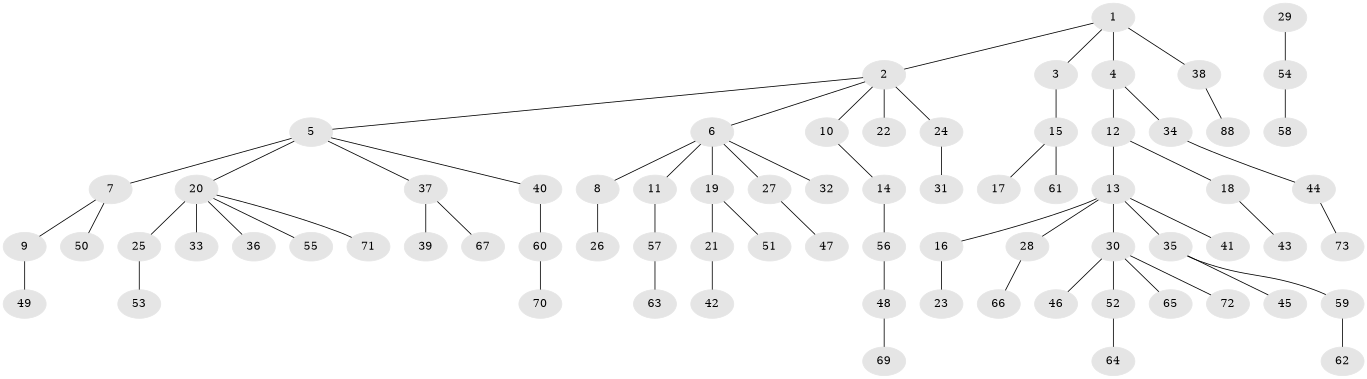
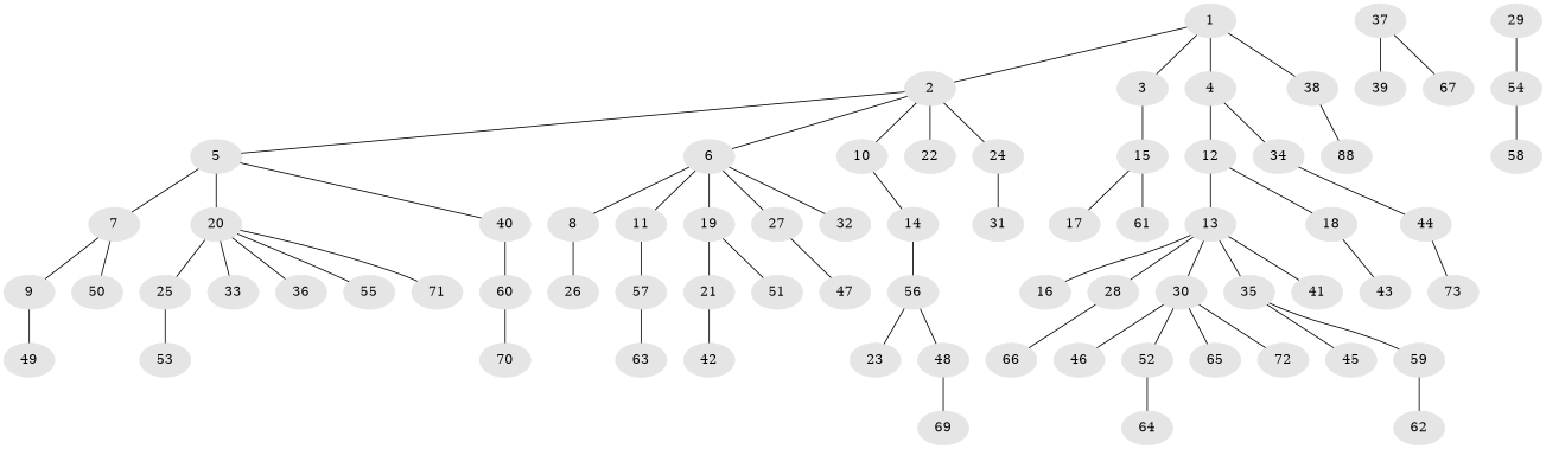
  graph {
    node [color=gray90 style=filled]
    edge [weight=1.0]
    1
    2
    3
    4
    38
    5
    6
    10
    22
    24
    15
    12
    34
    n14 [label=88]
    7
    20
    37
    40
    8
    11
    19
    27
    32
    14
    31
    17
    61
    13
    18
    44
    9
    50
    25
    33
    36
    55
    71
    39
    67
    60
    26
    57
    21
    51
    47
    49
    56
    29
    54
    63
    16
    28
    30
    35
    41
    43
    23
    66
    46
    52
    65
    72
    45
    59
    48
    42
    53
    69
    58
    64
    73
    62
    70
    1 -- 2
    1 -- 3
    1 -- 4 [weight=4.0]
    1 -- 38
    2 -- 5
    2 -- 6
    2 -- 10
    2 -- 22 [weight=3.0]
    2 -- 24
    3 -- 15
    4 -- 12
    4 -- 34
    38 -- n14
    5 -- 7 [weight=2.0]
    5 -- 20
-   5 -- 37
    5 -- 40
    6 -- 8
    6 -- 11
    6 -- 19 [weight=3.0]
    6 -- 27
    6 -- 32
    10 -- 14
    24 -- 31 [weight=2.0]
    15 -- 17
    15 -- 61
    12 -- 13
    12 -- 18
    34 -- 44
    7 -- 9
    7 -- 50
    20 -- 25 [weight=4.0]
    20 -- 33
    20 -- 36
    20 -- 55
    20 -- 71
    37 -- 39 [weight=3.0]
    37 -- 67
    40 -- 60 [weight=2.0]
    8 -- 26
    11 -- 57
    19 -- 21
    19 -- 51
    27 -- 47 [weight=2.0]
    14 -- 56
    13 -- 16
    13 -- 28
    13 -- 30
    13 -- 35
    13 -- 41
    18 -- 43
    44 -- 73
    9 -- 49
    25 -- 53
    60 -- 70
    57 -- 63 [weight=2.0]
    21 -- 42
    56 -- 48
    29 -- 54
    54 -- 58
-   16 -- 23 [weight=2.0]
+   56 -- 23 [weight=2.0]
    28 -- 66
    30 -- 46
    30 -- 52
    30 -- 65
    30 -- 72
    35 -- 45
    35 -- 59
    52 -- 64
    59 -- 62
    48 -- 69
  }
